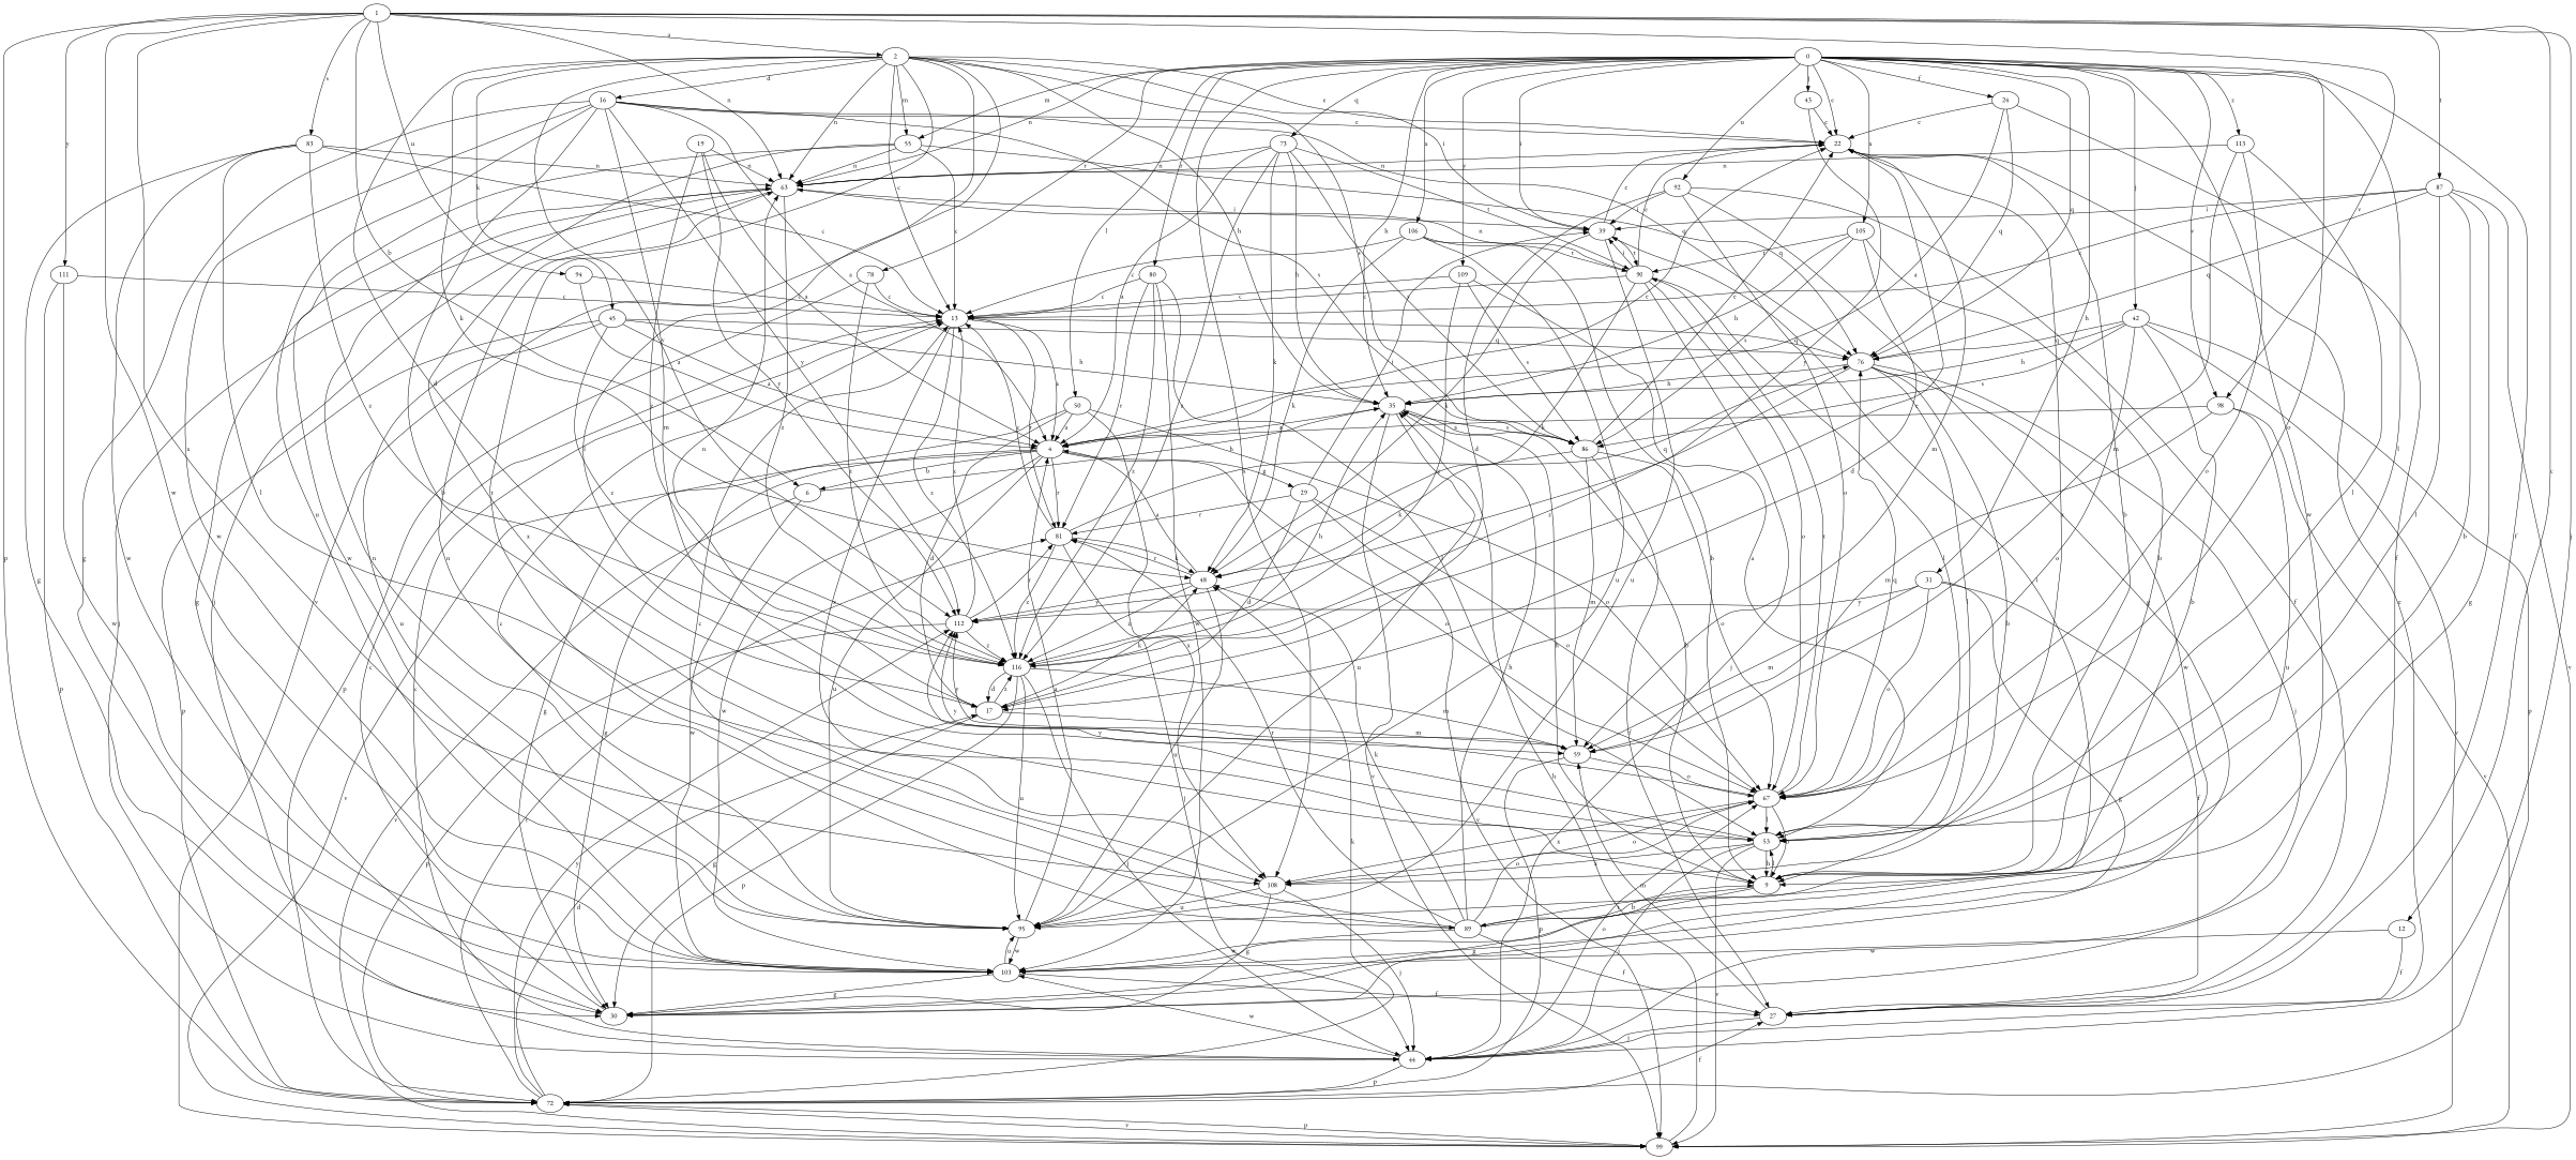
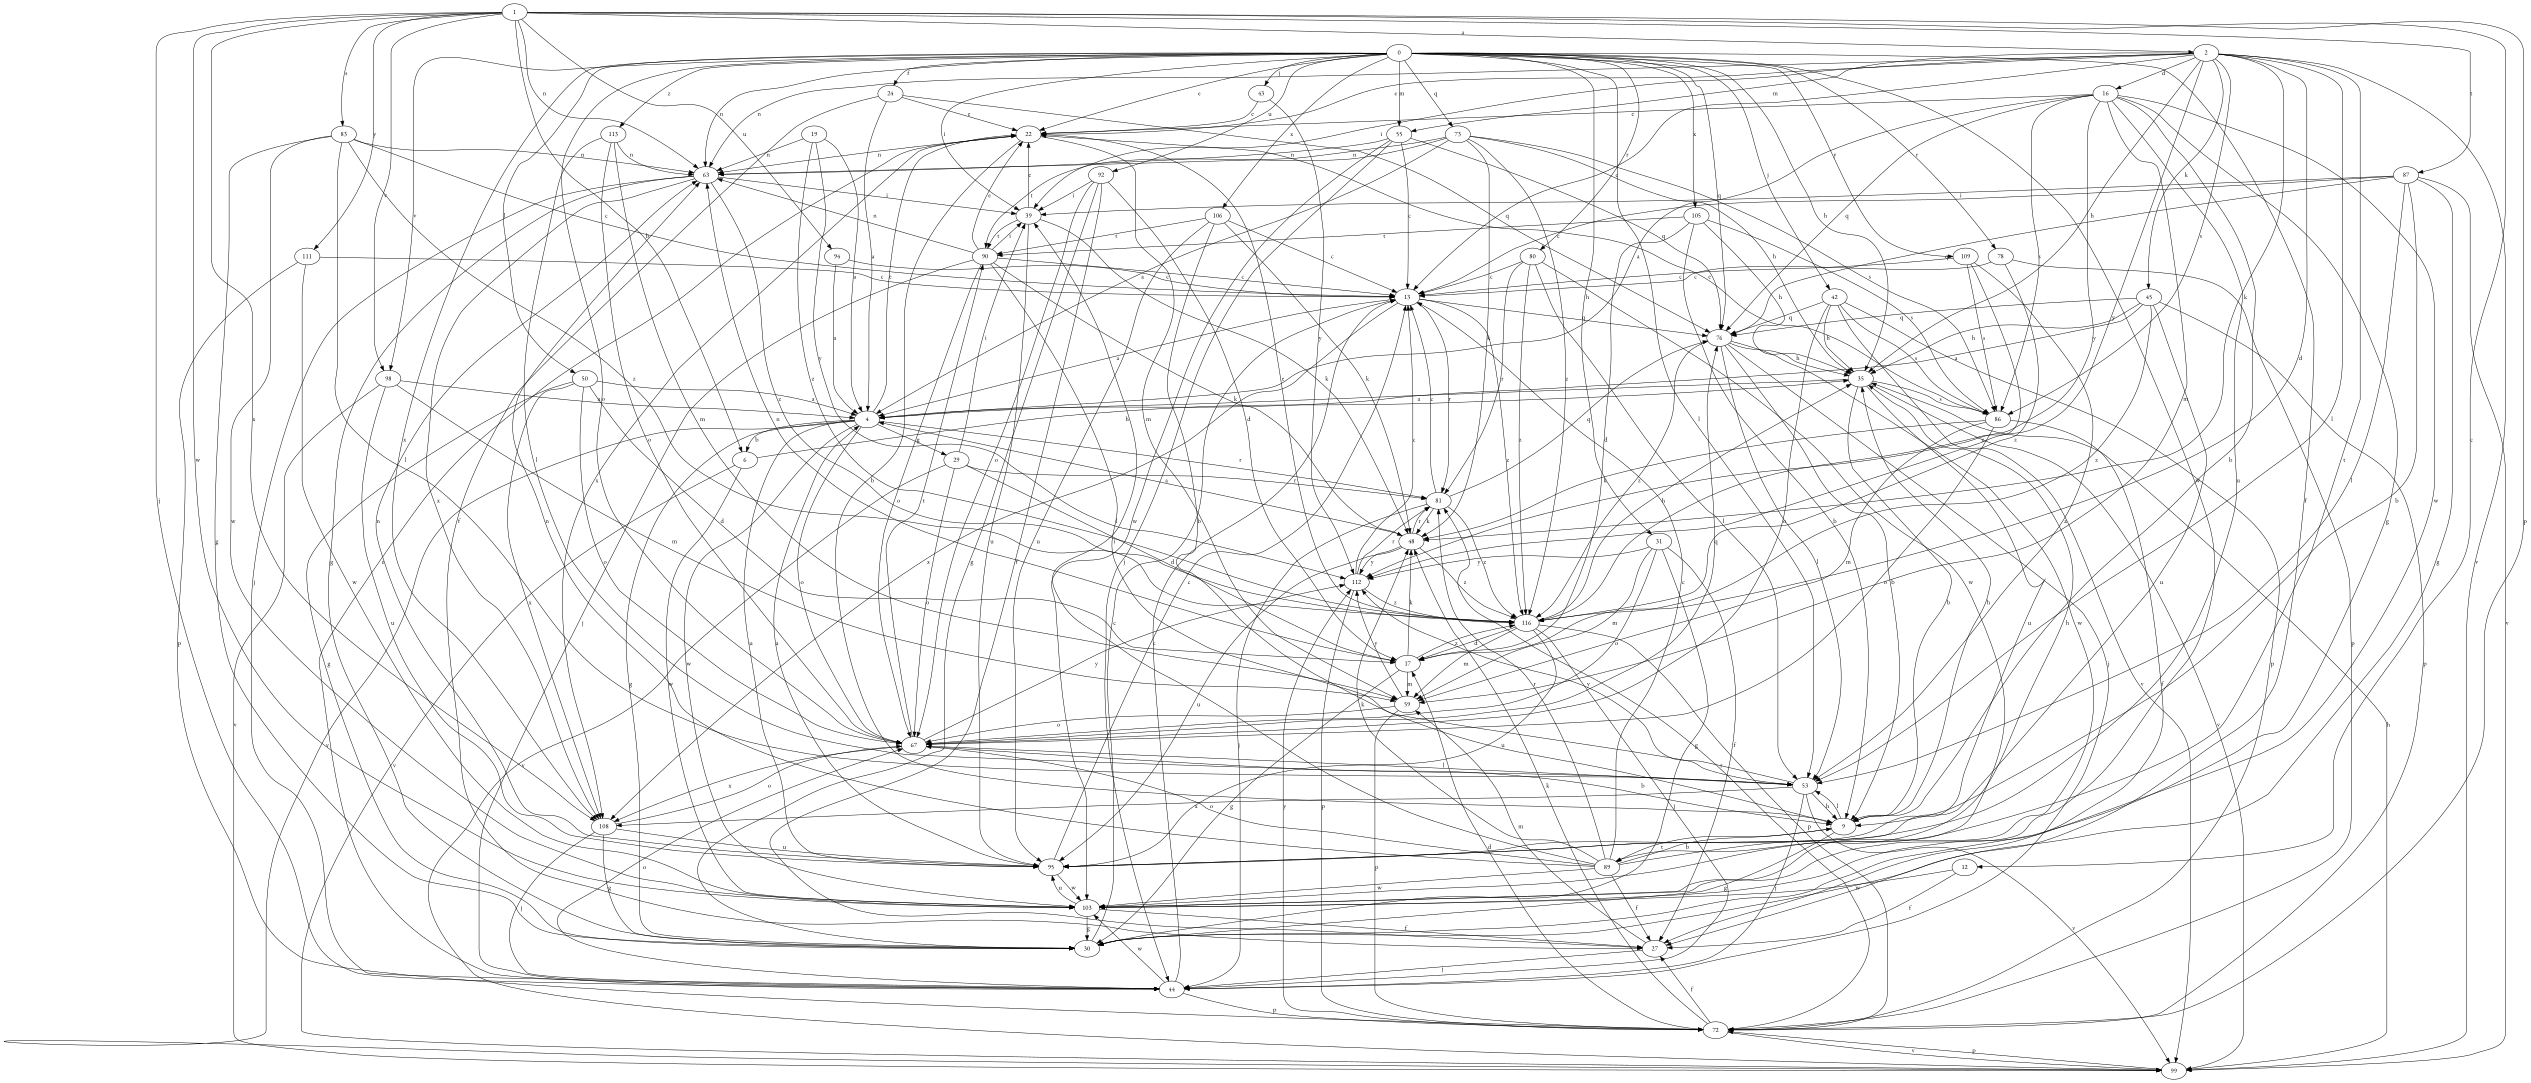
  strict digraph {
    fontname="EB Garamond"
    node [fontname="EB Garamond"]
    edge [fontname="EB Garamond"]
    0
    22
    24
    27
    31
    35
    39
    42
    43
    50
    53
    55
    63
    67
    73
    76
    78
    80
    92
    98
    103
    105
    106
    108
    109
    113
    19
    112
    4
    116
    9
    59
    44
    30
    86
    99
    95
    48
    90
    72
    17
    13
    81
    1
    2
    6
    n47 [label=12]
    83
    87
    94
    111
    16
    45
    89
    29
    0 -> 22 [label=e]
    0 -> 24 [label=f]
    0 -> 27 [label=f]
    0 -> 31 [label=h]
    0 -> 35 [label=h]
    0 -> 39 [label=i]
    0 -> 42 [label=j]
    0 -> 43 [label=j]
    0 -> 50 [label=l]
    0 -> 53 [label=l]
    0 -> 55 [label=m]
    0 -> 63 [label=n]
    0 -> 67 [label=o]
    0 -> 73 [label=q]
    0 -> 76 [label=q]
    0 -> 78 [label=r]
    0 -> 80 [label=r]
    0 -> 92 [label=u]
    0 -> 98 [label=v]
    0 -> 103 [label=w]
    0 -> 105 [label=x]
    0 -> 106 [label=x]
    0 -> 108 [label=x]
    0 -> 109 [label=y]
    0 -> 113 [label=z]
    22 -> 63 [label=n]
    22 -> 108 [label=x]
    22 -> 9 [label=b]
    22 -> 59 [label=m]
    24 -> 22 [label=e]
    24 -> 27 [label=f]
    24 -> 76 [label=q]
    24 -> 4 [label=a]
    27 -> 59 [label=m]
    27 -> 44 [label=j]
    31 -> 27 [label=f]
    31 -> 67 [label=o]
    31 -> 112 [label=y]
    31 -> 59 [label=m]
    31 -> 30 [label=g]
    35 -> 4 [label=a]
    35 -> 9 [label=b]
    35 -> 86 [label=s]
    35 -> 99 [label=v]
    35 -> 95 [label=u]
    39 -> 22 [label=e]
    39 -> 95 [label=u]
    39 -> 48 [label=k]
    39 -> 90 [label=t]
    42 -> 35 [label=h]
    42 -> 67 [label=o]
    42 -> 76 [label=q]
-   42 -> 9 [label=b]
    42 -> 86 [label=s]
    42 -> 99 [label=v]
    42 -> 72 [label=p]
    43 -> 22 [label=e]
    43 -> 112 [label=y]
    50 -> 67 [label=o]
    50 -> 108 [label=x]
    50 -> 4 [label=a]
    50 -> 30 [label=g]
    50 -> 17 [label=d]
    53 -> 108 [label=x]
    53 -> 112 [label=y]
    53 -> 9 [label=h]
    53 -> 44 [label=j]
    53 -> 99 [label=v]
    55 -> 63 [label=n]
    55 -> 76 [label=q]
    55 -> 103 [label=w]
    55 -> 44 [label=j]
    55 -> 13 [label=c]
    63 -> 39 [label=i]
    63 -> 108 [label=x]
    63 -> 116 [label=z]
    63 -> 44 [label=j]
    63 -> 30 [label=g]
    67 -> 53 [label=l]
    67 -> 76 [label=q]
    67 -> 108 [label=x]
    67 -> 112 [label=y]
    67 -> 9 [label=b]
    67 -> 90 [label=t]
    73 -> 35 [label=h]
    73 -> 63 [label=n]
    73 -> 4 [label=a]
    73 -> 116 [label=z]
    73 -> 86 [label=s]
    73 -> 48 [label=k]
    73 -> 90 [label=t]
    76 -> 35 [label=h]
    76 -> 53 [label=l]
    76 -> 103 [label=w]
    76 -> 116 [label=z]
    76 -> 9 [label=b]
    76 -> 44 [label=j]
    78 -> 116 [label=z]
    78 -> 72 [label=p]
    78 -> 13 [label=c]
    80 -> 53 [label=l]
    80 -> 103 [label=w]
    80 -> 116 [label=z]
    80 -> 13 [label=c]
    80 -> 81 [label=r]
    92 -> 27 [label=f]
    92 -> 39 [label=i]
    92 -> 67 [label=o]
    92 -> 30 [label=g]
    92 -> 17 [label=d]
    98 -> 4 [label=a]
    98 -> 59 [label=m]
    98 -> 99 [label=v]
    98 -> 95 [label=u]
    103 -> 27 [label=f]
    103 -> 30 [label=g]
    103 -> 95 [label=u]
    105 -> 35 [label=h]
    105 -> 9 [label=b]
    105 -> 86 [label=s]
    105 -> 90 [label=t]
    105 -> 17 [label=d]
    106 -> 9 [label=b]
    106 -> 95 [label=u]
    106 -> 48 [label=k]
    106 -> 90 [label=t]
    106 -> 13 [label=c]
    108 -> 67 [label=o]
    108 -> 44 [label=j]
    108 -> 30 [label=g]
    108 -> 95 [label=u]
    109 -> 53 [label=a]
    109 -> 116 [label=z]
    109 -> 86 [label=s]
    109 -> 13 [label=c]
    113 -> 53 [label=l]
    113 -> 63 [label=n]
    113 -> 67 [label=o]
    113 -> 59 [label=m]
    19 -> 63 [label=n]
    19 -> 112 [label=y]
    19 -> 4 [label=a]
    19 -> 116 [label=z]
    112 -> 116 [label=z]
    112 -> 72 [label=p]
    112 -> 13 [label=c]
    112 -> 81 [label=r]
    4 -> 22 [label=e]
    4 -> 67 [label=o]
    4 -> 103 [label=w]
    4 -> 30 [label=g]
    4 -> 99 [label=v]
    4 -> 95 [label=u]
    4 -> 81 [label=r]
    4 -> 6 [label=b]
    4 -> 29 [label=g]
    116 -> 22 [label=e]
    116 -> 35 [label=h]
    116 -> 59 [label=m]
    116 -> 44 [label=j]
    116 -> 95 [label=u]
    116 -> 72 [label=p]
    116 -> 17 [label=d]
    9 -> 35 [label=h]
    9 -> 53 [label=l]
    9 -> 30 [label=g]
    9 -> 89 [label=t]
    59 -> 67 [label=o]
    59 -> 112 [label=y]
    59 -> 72 [label=p]
    44 -> 22 [label=e]
    44 -> 67 [label=o]
    44 -> 103 [label=w]
    44 -> 72 [label=p]
    44 -> 13 [label=c]
    30 -> 13 [label=c]
    86 -> 22 [label=e]
    86 -> 27 [label=f]
    86 -> 67 [label=o]
    86 -> 59 [label=m]
    86 -> 48 [label=k]
    99 -> 35 [label=h]
    99 -> 72 [label=p]
    95 -> 63 [label=n]
    95 -> 103 [label=w]
    95 -> 4 [label=a]
    95 -> 13 [label=c]
    48 -> 112 [label=y]
    48 -> 4 [label=a]
    48 -> 116 [label=z]
    48 -> 95 [label=u]
    48 -> 81 [label=r]
    90 -> 22 [label=e]
    90 -> 39 [label=i]
    90 -> 53 [label=l]
    90 -> 63 [label=n]
    90 -> 67 [label=o]
    90 -> 44 [label=j]
    90 -> 48 [label=k]
    90 -> 13 [label=c]
    72 -> 27 [label=f]
    72 -> 112 [label=y]
    72 -> 99 [label=v]
    72 -> 48 [label=k]
    72 -> 17 [label=d]
    72 -> 81 [label=r]
    17 -> 63 [label=n]
    17 -> 116 [label=z]
    17 -> 59 [label=m]
    17 -> 30 [label=g]
    17 -> 48 [label=k]
    13 -> 76 [label=q]
    13 -> 108 [label=x]
    13 -> 4 [label=a]
    13 -> 116 [label=z]
    13 -> 81 [label=r]
    81 -> 76 [label=q]
    81 -> 116 [label=z]
    81 -> 44 [label=j]
    81 -> 48 [label=k]
    81 -> 13 [label=c]
    1 -> 63 [label=n]
    1 -> 98 [label=v]
    1 -> 103 [label=w]
    1 -> 108 [label=x]
    1 -> 44 [label=j]
    1 -> 72 [label=p]
    1 -> 2 [label=a]
    1 -> 6 [label=b]
    1 -> n47 [label=c]
    1 -> 83 [label=s]
    1 -> 87 [label=t]
    1 -> 94 [label=u]
    1 -> 111 [label=y]
    2 -> 22 [label=e]
    2 -> 35 [label=h]
    2 -> 39 [label=i]
    2 -> 53 [label=l]
    2 -> 55 [label=m]
    2 -> 63 [label=n]
    2 -> 112 [label=y]
    2 -> 86 [label=s]
    2 -> 99 [label=v]
    2 -> 48 [label=k]
    2 -> 17 [label=d]
    2 -> 13 [label=c]
    2 -> 16 [label=d]
    2 -> 45 [label=k]
    2 -> 89 [label=t]
    6 -> 35 [label=h]
    6 -> 103 [label=w]
    6 -> 99 [label=v]
    n47 -> 27 [label=f]
    n47 -> 103 [label=w]
    83 -> 53 [label=l]
    83 -> 63 [label=n]
    83 -> 103 [label=w]
    83 -> 116 [label=z]
    83 -> 30 [label=g]
    83 -> 13 [label=c]
    87 -> 39 [label=i]
    87 -> 53 [label=l]
    87 -> 76 [label=q]
    87 -> 9 [label=b]
    87 -> 30 [label=g]
    87 -> 99 [label=v]
    87 -> 13 [label=c]
    94 -> 4 [label=a]
    94 -> 13 [label=c]
    111 -> 103 [label=w]
    111 -> 72 [label=p]
    111 -> 13 [label=c]
    16 -> 22 [label=e]
    16 -> 76 [label=q]
    16 -> 103 [label=w]
    16 -> 112 [label=y]
    16 -> 4 [label=a]
    16 -> 9 [label=b]
    16 -> 59 [label=m]
    16 -> 30 [label=g]
    16 -> 86 [label=s]
    16 -> 95 [label=u]
    45 -> 35 [label=h]
    45 -> 76 [label=q]
    45 -> 4 [label=a]
    45 -> 116 [label=z]
    45 -> 95 [label=u]
    45 -> 72 [label=p]
    89 -> 27 [label=f]
    89 -> 35 [label=h]
    89 -> 39 [label=i]
    89 -> 63 [label=n]
    89 -> 67 [label=o]
    89 -> 103 [label=w]
    89 -> 9 [label=b]
    89 -> 48 [label=k]
    89 -> 13 [label=c]
    89 -> 81 [label=r]
    29 -> 39 [label=i]
    29 -> 67 [label=o]
    29 -> 99 [label=v]
    29 -> 17 [label=d]
    29 -> 81 [label=r]
  }
